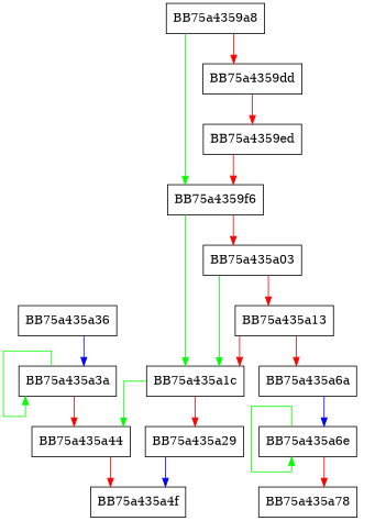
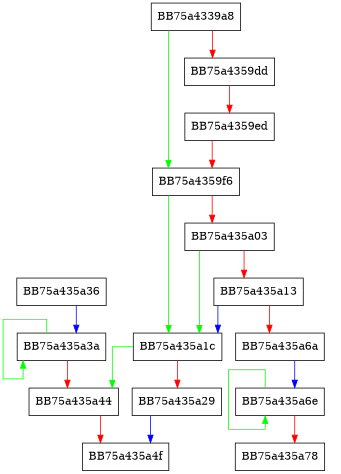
  digraph {
    splines=ortho
    node [shape=box]
    edge [color=red]
-   BB75a4359a8
+   BB75a4359a8 [label=BB75a4339a8]
    BB75a4359f6
    BB75a4359dd
    BB75a435a1c
    BB75a435a03
    BB75a4359ed
    BB75a435a44
    BB75a435a29
    BB75a435a13
    BB75a435a36
    BB75a435a3a
    BB75a435a4f
    BB75a435a6a
    BB75a435a6e
    BB75a435a78
    BB75a4359a8 -> BB75a4359f6 [color=green]
    BB75a4359a8 -> BB75a4359dd
    BB75a4359f6 -> BB75a435a1c [color=green]
    BB75a4359f6 -> BB75a435a03
    BB75a4359dd -> BB75a4359ed
    BB75a435a1c -> BB75a435a44 [color=green]
    BB75a435a1c -> BB75a435a29
    BB75a435a03 -> BB75a435a1c [color=green]
    BB75a435a03 -> BB75a435a13
    BB75a4359ed -> BB75a4359f6
    BB75a435a44 -> BB75a435a4f
    BB75a435a29 -> BB75a435a4f [color=blue]
-   BB75a435a13 -> BB75a435a1c
+   BB75a435a13 -> BB75a435a1c [color=blue]
    BB75a435a13 -> BB75a435a6a
    BB75a435a36 -> BB75a435a3a [color=blue]
    BB75a435a3a -> BB75a435a44
    BB75a435a3a -> BB75a435a3a [color=green]
    BB75a435a6a -> BB75a435a6e [color=blue]
    BB75a435a6e -> BB75a435a6e [color=green]
    BB75a435a6e -> BB75a435a78
  }
